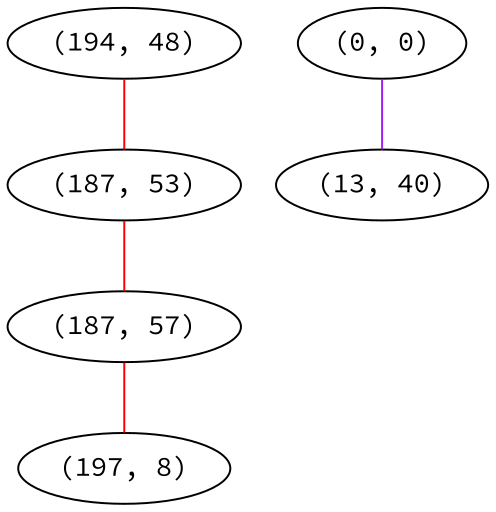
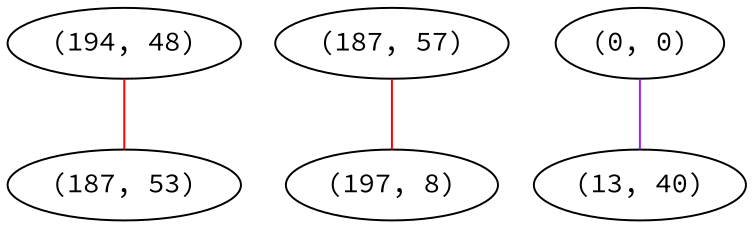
  graph {
    fontname="Source Code Pro"
    node [fontname="Source Code Pro"]
    edge [color=red fontname="Source Code Pro" weight=1]
    "(194, 48)"
    "(187, 53)"
    "(187, 57)"
    "(0, 0)"
    "(13, 40)"
    "(197, 8)"
    "(194, 48)" -- "(187, 53)"
-   "(187, 53)" -- "(187, 57)"
    "(187, 57)" -- "(197, 8)"
    "(0, 0)" -- "(13, 40)" [color=purple weight=4]
  }
